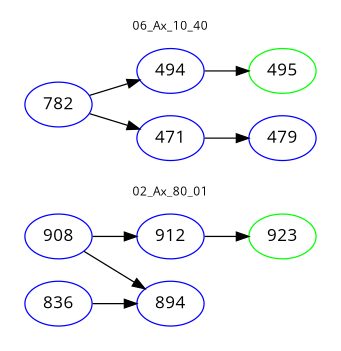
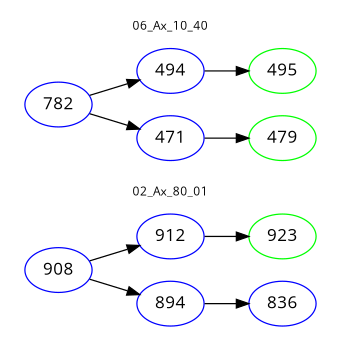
  digraph {
    fontname="Open Sans"
    rankdir=LR
    node [color=blue fontname="Open Sans"]
    edge [color=black fontname="Open Sans"]
    n1 [label=908]
    n2 [label=894]
    n3 [label=912]
    n4 [label=836]
    n5 [color=green label=923]
    n6 [label=782]
    n7 [label=471]
    n8 [label=494]
-   n9 [label=479]
+   n9 [color=green label=479]
    n10 [color=green label=495]
    subgraph cluster_1 {
      color=white
      fontsize=10
      label="02_Ax_80_01"
      n1
      n2
      n3
      n4
      n5
    }
    subgraph cluster_2 {
      color=white
      fontsize=10
      label="06_Ax_10_40"
      n6
      n7
      n8
      n9
      n10
    }
    n1 -> n2
    n1 -> n3
-   n4 -> n2
+   n2 -> n4
    n3 -> n5
    n6 -> n7
    n6 -> n8
    n7 -> n9
    n8 -> n10
  }
